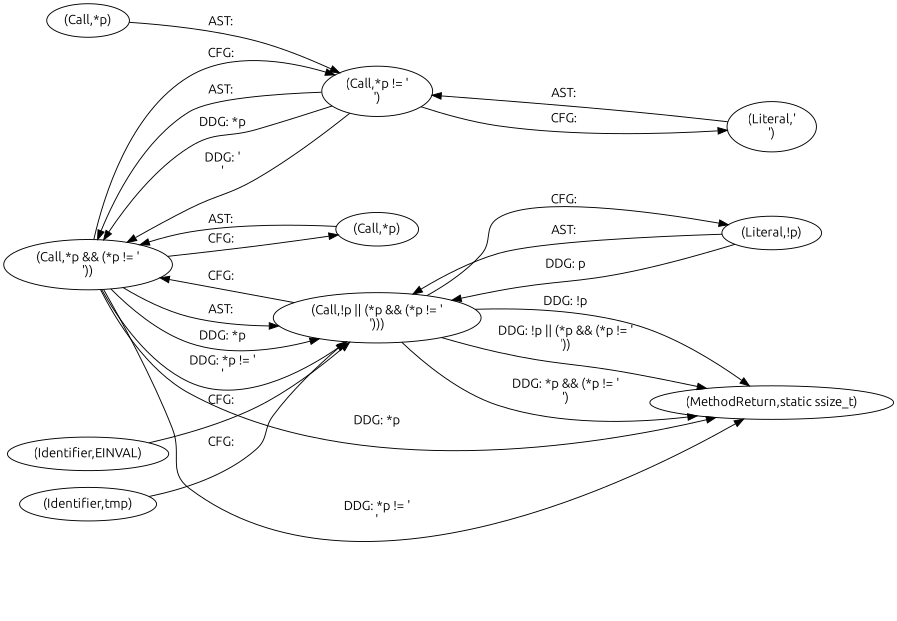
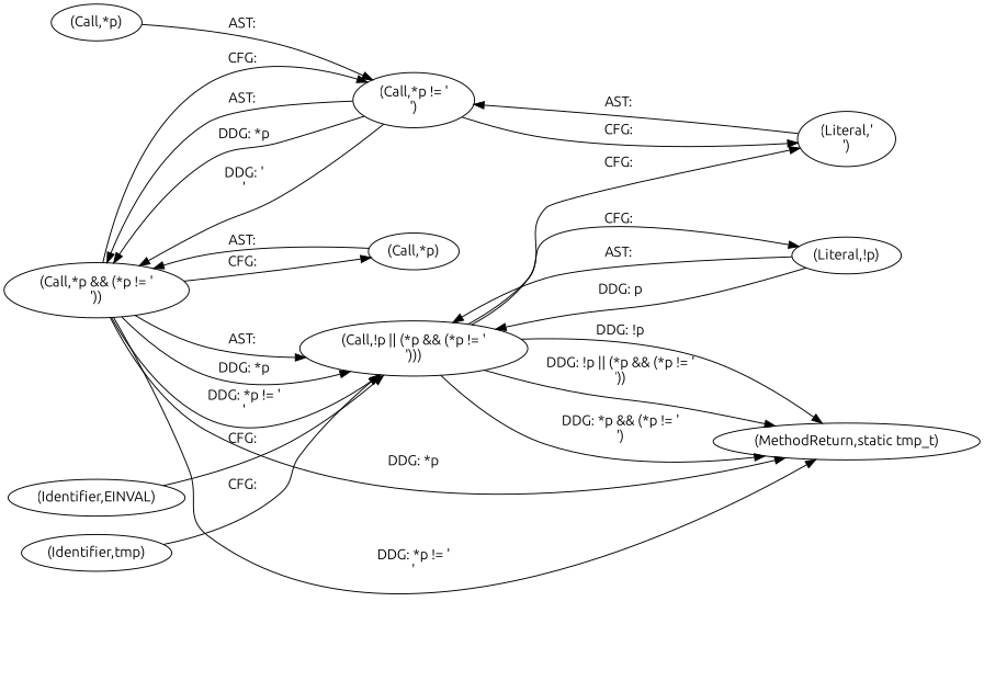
  digraph {
    fontname=Ubuntu
    rankdir=LR
    node [fontname=Ubuntu]
    edge [fontname=Ubuntu]
    n1 [label="(Call,*p && (*p != '\n'))"]
    n2 [label="(Call,*p != '\n')"]
    n3 [label="(Call,!p || (*p && (*p != '\n')))"]
    n4 [label="(Call,*p)"]
-   n5 [label="(MethodReturn,static ssize_t)"]
+   n5 [label="(MethodReturn,static tmp_t)"]
    n6 [label="(Literal,'\n')"]
    n7 [label="(Literal,!p)"]
    n8 [label="(Identifier,EINVAL)"]
    n9 [label="(Call,*p)"]
    n10 [label="(Identifier,tmp)"]
    n1 -> n2 [label="CFG: "]
    n1 -> n3 [label="AST: "]
    n1 -> n3 [label="DDG: *p"]
    n1 -> n3 [label="DDG: *p != '\n'"]
    n1 -> n4 [label="CFG: "]
    n1 -> n5 [label="DDG: *p != '\n'"]
    n1 -> n5 [label="DDG: *p"]
    n2 -> n1 [label="AST: "]
    n2 -> n1 [label="DDG: *p"]
    n2 -> n1 [label="DDG: '\n'"]
    n2 -> n6 [label="CFG: "]
-   n3 -> n1 [label="CFG: "]
+   n3 -> n6 [label="CFG: "]
    n3 -> n5 [label="DDG: !p || (*p && (*p != '\n'))"]
    n3 -> n5 [label="DDG: *p && (*p != '\n')"]
    n3 -> n5 [label="DDG: !p"]
    n3 -> n7 [label="CFG: "]
    n4 -> n1 [label="AST: "]
    n6 -> n2 [label="AST: "]
    n7 -> n3 [label="AST: "]
    n7 -> n3 [label="DDG: p"]
    n8 -> n3 [label="CFG: "]
    n9 -> n2 [label="AST: "]
    n10 -> n3 [label="CFG: "]
  }
